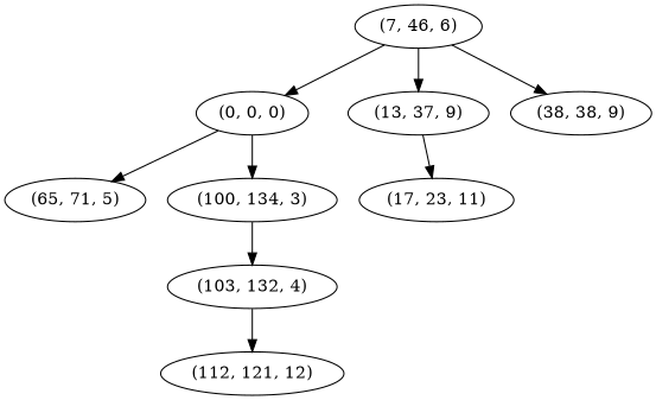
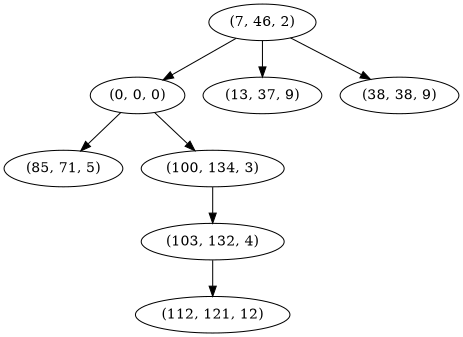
  digraph {
    "(0, 0, 0)"
-   "(65, 71, 5)"
+   "(65, 71, 5)" [label="(85, 71, 5)"]
    "(100, 134, 3)"
-   "(7, 46, 6)"
+   "(7, 46, 6)" [label="(7, 46, 2)"]
    n5 [label="(13, 37, 9)"]
    n6 [label="(38, 38, 9)"]
    "(103, 132, 4)"
-   "(17, 23, 11)"
    "(112, 121, 12)"
    "(0, 0, 0)" -> "(65, 71, 5)"
    "(0, 0, 0)" -> "(100, 134, 3)"
    "(100, 134, 3)" -> "(103, 132, 4)"
    "(7, 46, 6)" -> "(0, 0, 0)"
    "(7, 46, 6)" -> n5
    "(7, 46, 6)" -> n6
-   n5 -> "(17, 23, 11)"
    "(103, 132, 4)" -> "(112, 121, 12)"
  }
